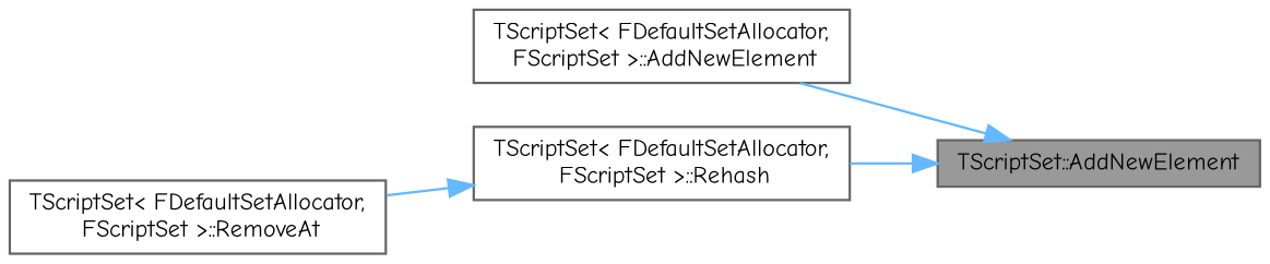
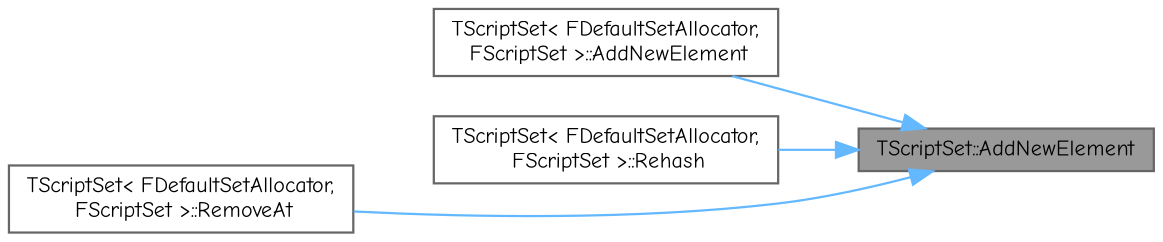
  digraph {
    fontname="Comic Neue"
    rankdir=RL
    node [color=grey40 fillcolor=white fontname="Comic Neue" fontsize=10 shape=box style=filled]
    edge [color=steelblue1 dir=back fontname="Comic Neue" fontsize=10 labelfontname=Helvetica labelfontsize=10 style=solid]
    n1 [color=gray40 fillcolor=grey60 fontcolor=black height=0.2 label="TScriptSet::AddNewElement" width=0.4]
    n2 [height=0.2 label="TScriptSet\< FDefaultSetAllocator,\l FScriptSet \>::AddNewElement" width=0.4]
    n3 [height=0.2 label="TScriptSet\< FDefaultSetAllocator,\l FScriptSet \>::Rehash" width=0.4]
    n4 [height=0.2 label="TScriptSet\< FDefaultSetAllocator,\l FScriptSet \>::RemoveAt" width=0.4]
    n1 -> n2
    n1 -> n3
-   n3 -> n4
+   n1 -> n4
  }
